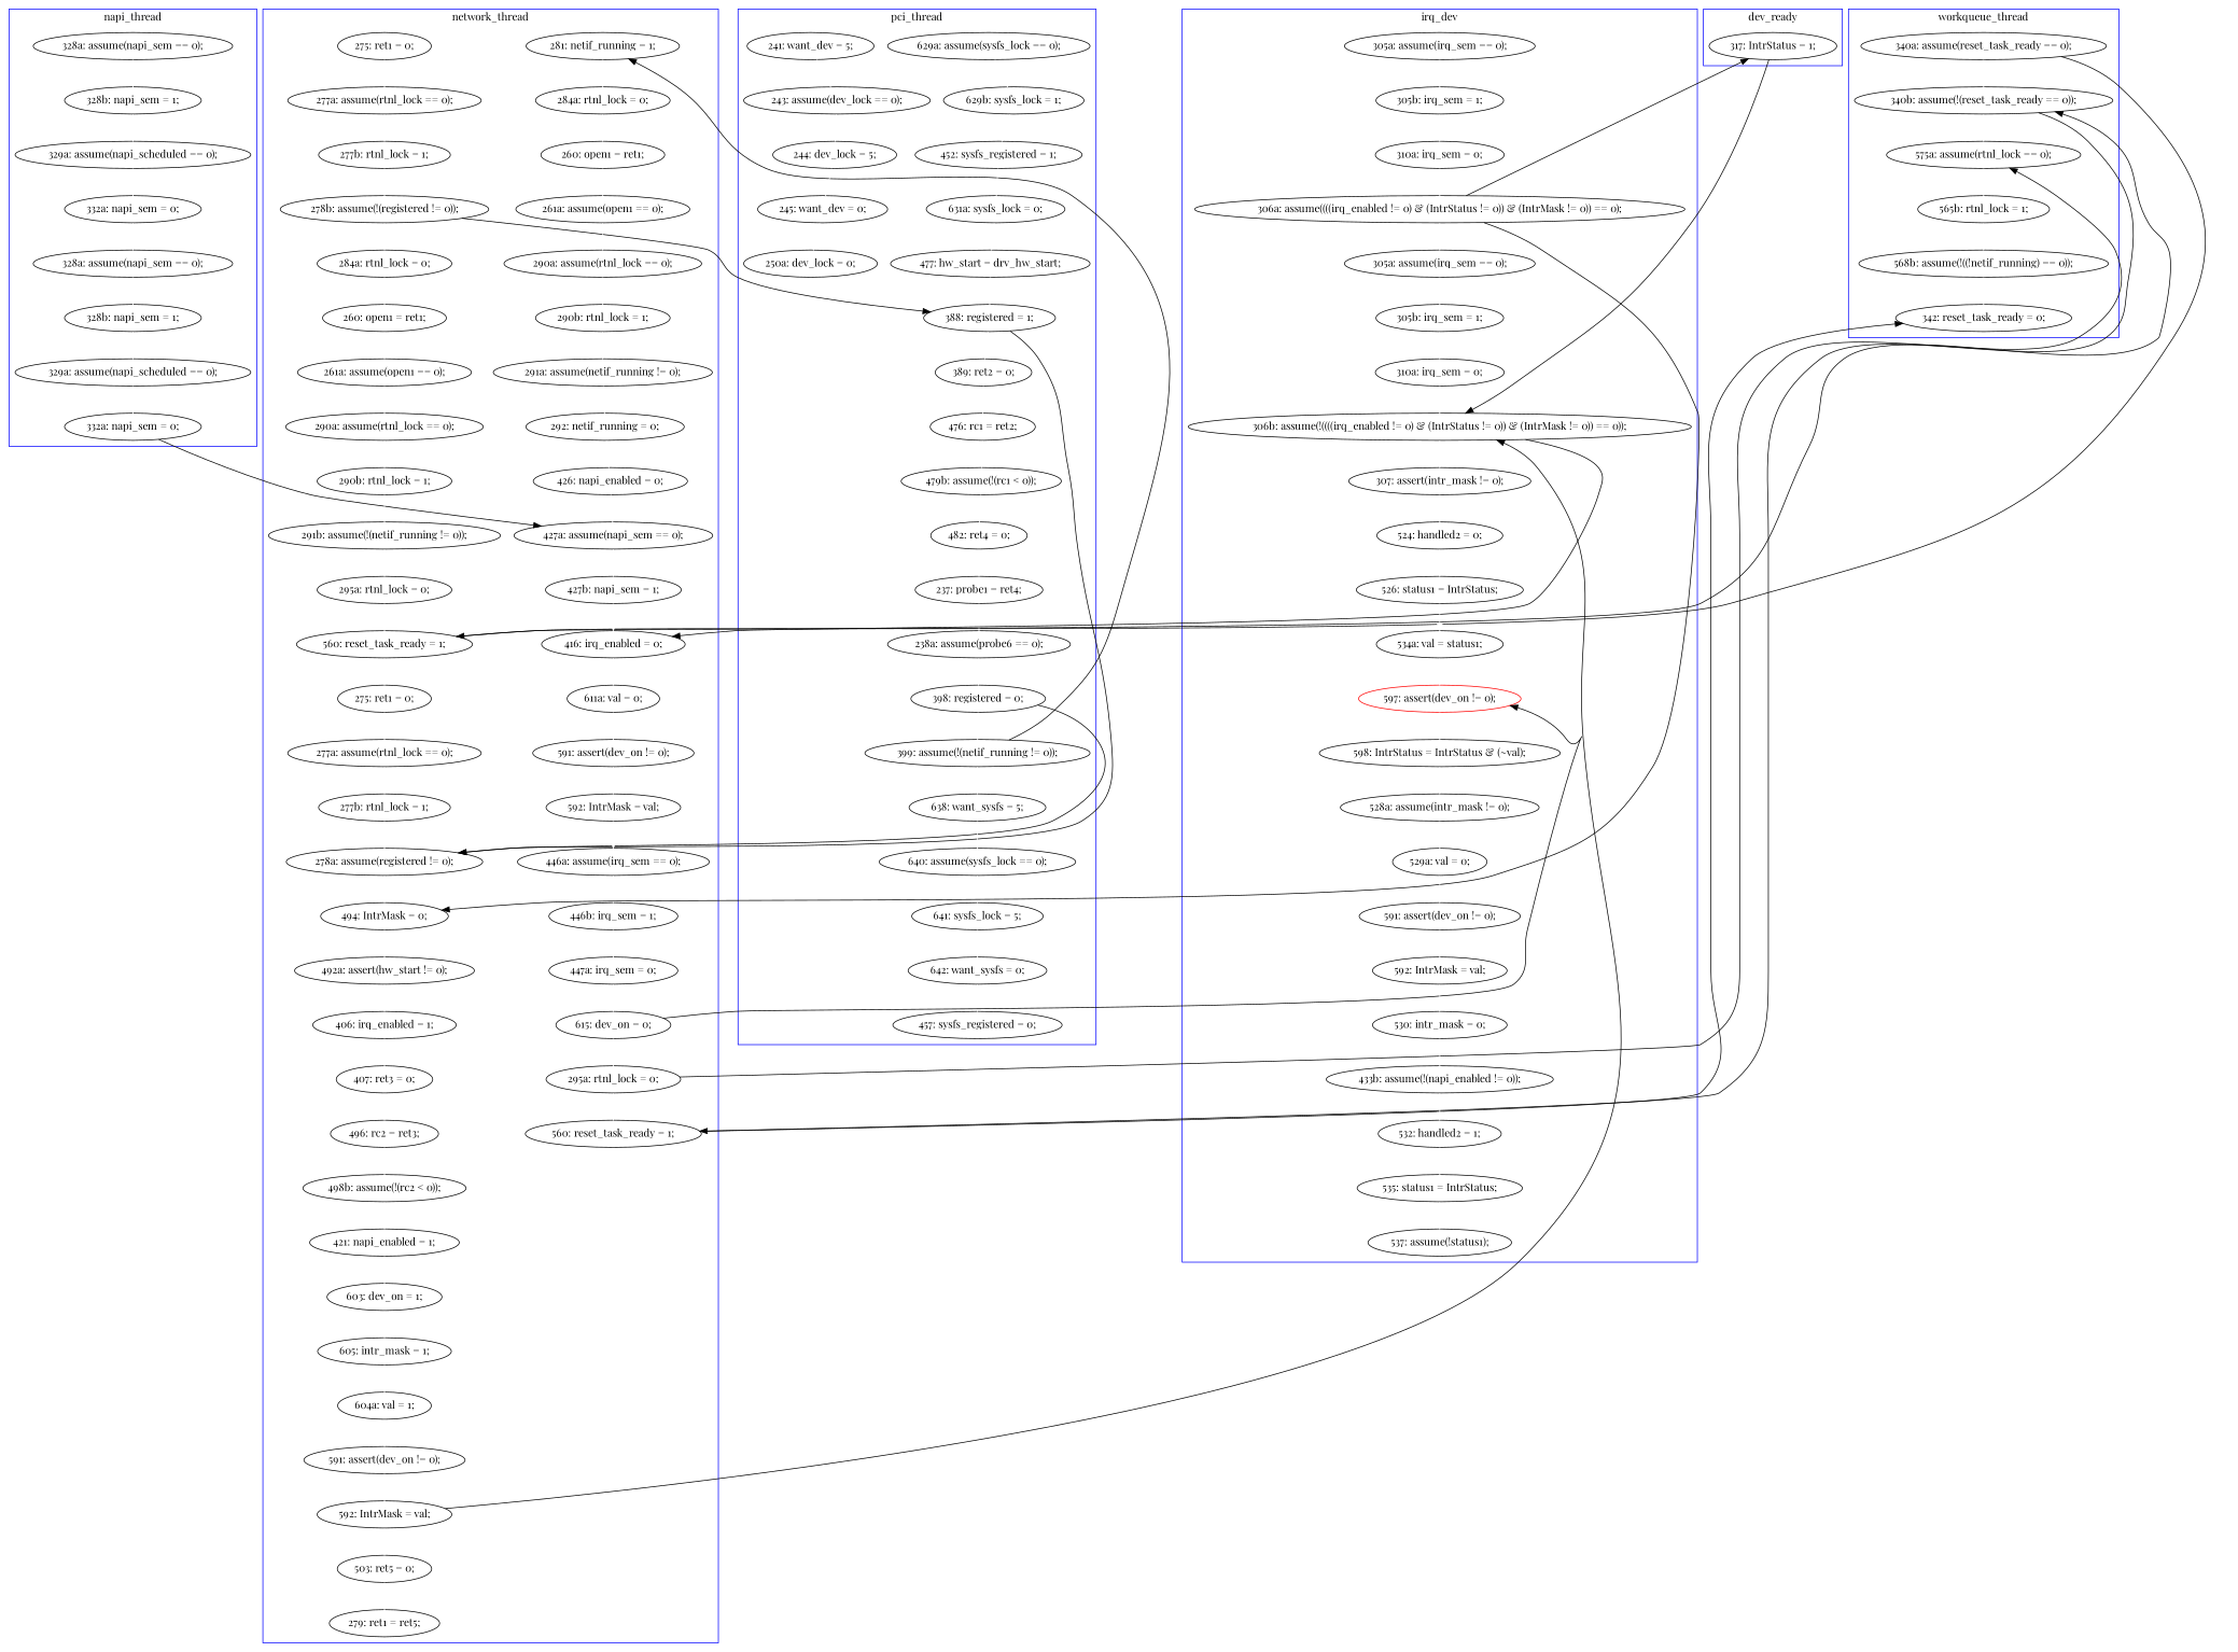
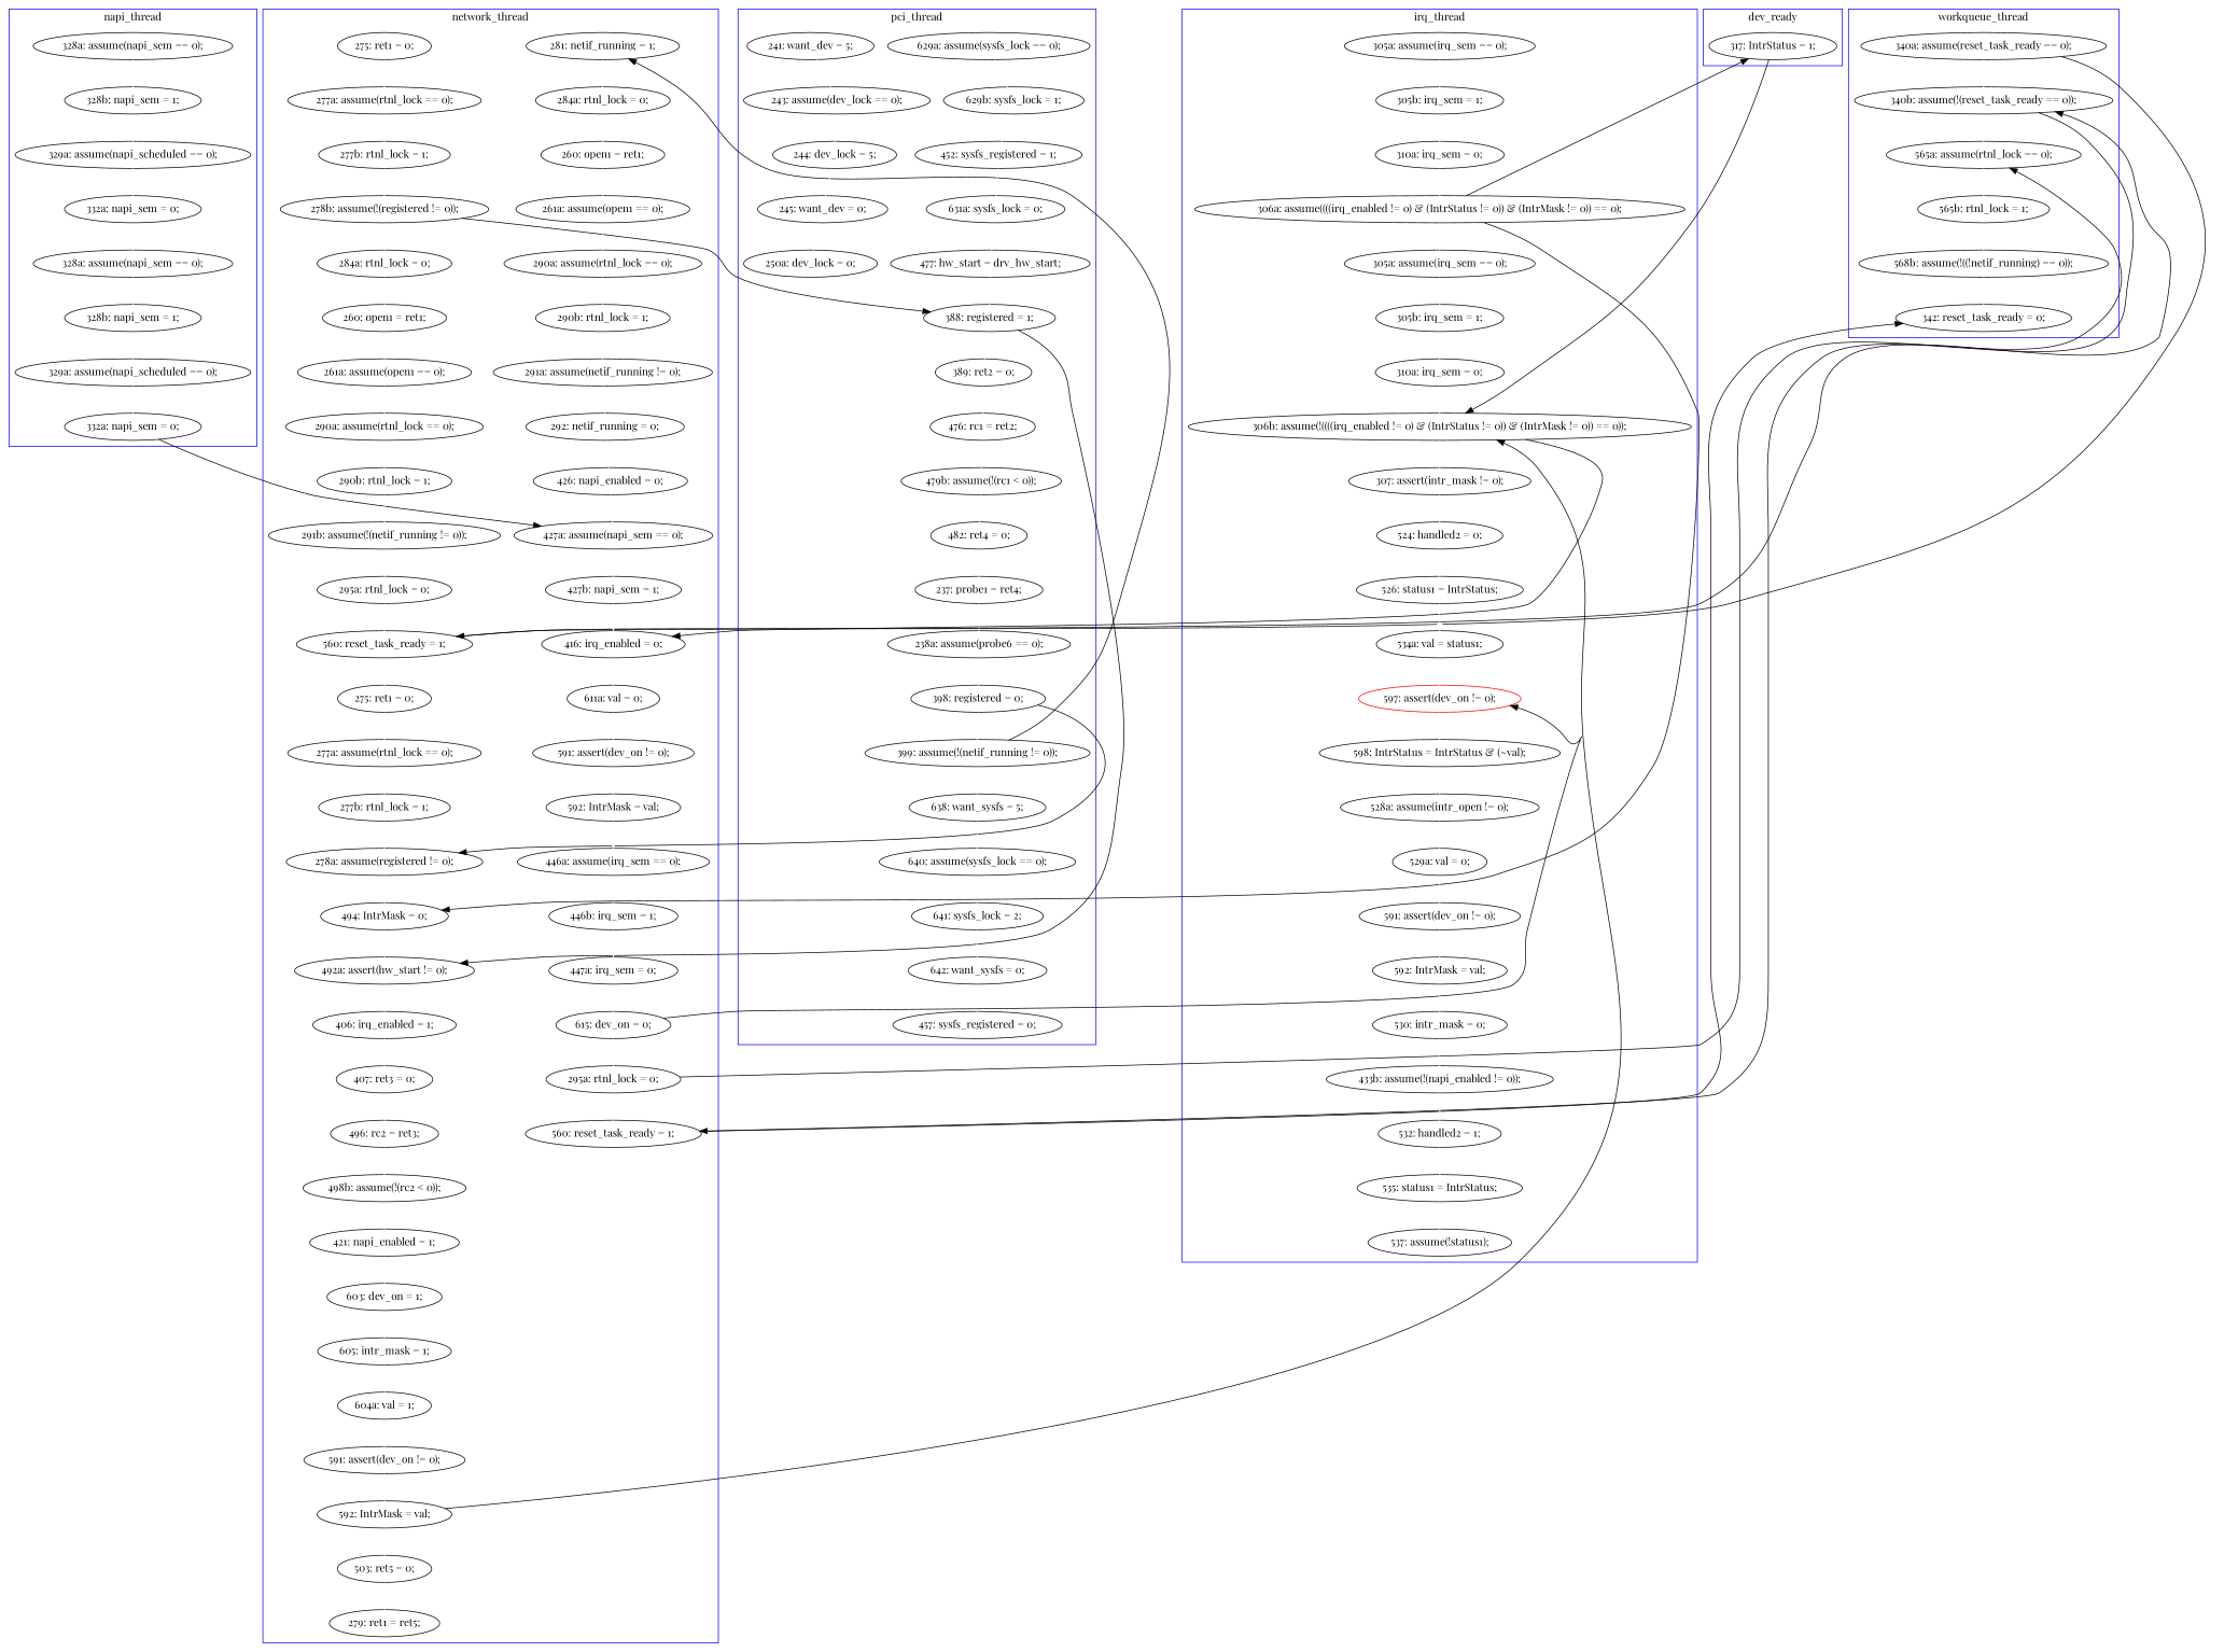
  digraph {
    fontname="Playfair Display"
    node [fontname="Playfair Display"]
    edge [color=white fontname="Playfair Display" style=solid]
    n1 [label="328a: assume(napi_sem == 0);"]
    n2 [label="328b: napi_sem = 1;"]
    n3 [label="328a: assume(napi_sem == 0);"]
    n4 [label="328b: napi_sem = 1;"]
    n5 [label="332a: napi_sem = 0;"]
    n6 [label="329a: assume(napi_scheduled == 0);"]
    n7 [label="332a: napi_sem = 0;"]
    n8 [label="329a: assume(napi_scheduled == 0);"]
    n9 [label="340a: assume(reset_task_ready == 0);"]
    n10 [label="340b: assume(!(reset_task_ready == 0));"]
    n11 [label="565b: rtnl_lock = 1;"]
    n12 [label="568b: assume(!((!netif_running) == 0));"]
    n13 [label="342: reset_task_ready = 0;"]
-   n14 [label="575a: assume(rtnl_lock == 0);"]
+   n14 [label="565a: assume(rtnl_lock == 0);"]
    n15 [label="317: IntrStatus = 1;"]
    n16 [label="388: registered = 1;"]
    n17 [label="389: ret2 = 0;"]
    n18 [label="238a: assume(probe6 == 0);"]
    n19 [label="398: registered = 0;"]
-   n20 [label="641: sysfs_lock = 5;"]
+   n20 [label="641: sysfs_lock = 2;"]
    n21 [label="642: want_sysfs = 0;"]
    n22 [label="399: assume(!(netif_running != 0));"]
    n23 [label="629a: assume(sysfs_lock == 0);"]
    n24 [label="629b: sysfs_lock = 1;"]
    n25 [label="452: sysfs_registered = 1;"]
    n26 [label="631a: sysfs_lock = 0;"]
    n27 [label="476: rc1 = ret2;"]
    n28 [label="479b: assume(!(rc1 < 0));"]
    n29 [label="241: want_dev = 5;"]
    n30 [label="243: assume(dev_lock == 0);"]
    n31 [label="640: assume(sysfs_lock == 0);"]
    n32 [label="457: sysfs_registered = 0;"]
    n33 [label="244: dev_lock = 5;"]
    n34 [label="245: want_dev = 0;"]
    n35 [label="482: ret4 = 0;"]
    n36 [label="237: probe1 = ret4;"]
    n37 [label="250a: dev_lock = 0;"]
    n38 [label="477: hw_start = drv_hw_start;"]
    n39 [label="638: want_sysfs = 5;"]
    n40 [label="603: dev_on = 1;"]
    n41 [label="605: intr_mask = 1;"]
    n42 [label="416: irq_enabled = 0;"]
    n43 [label="611a: val = 0;"]
    n44 [label="290a: assume(rtnl_lock == 0);"]
    n45 [label="290b: rtnl_lock = 1;"]
    n46 [label="278b: assume(!(registered != 0));"]
    n47 [label="446b: irq_sem = 1;"]
    n48 [label="447a: irq_sem = 0;"]
    n49 [label="291b: assume(!(netif_running != 0));"]
    n50 [label="295a: rtnl_lock = 0;"]
    n51 [label="284a: rtnl_lock = 0;"]
    n52 [label="260: open1 = ret1;"]
    n53 [label="560: reset_task_ready = 1;"]
    n54 [label="281: netif_running = 1;"]
    n55 [label="284a: rtnl_lock = 0;"]
    n56 [label="615: dev_on = 0;"]
    n57 [label="560: reset_task_ready = 1;"]
    n58 [label="290b: rtnl_lock = 1;"]
    n59 [label="291a: assume(netif_running != 0);"]
    n60 [label="292: netif_running = 0;"]
    n61 [label="426: napi_enabled = 0;"]
    n62 [label="591: assert(dev_on != 0);"]
    n63 [label="592: IntrMask = val;"]
    n64 [label="427a: assume(napi_sem == 0);"]
    n65 [label="277b: rtnl_lock = 1;"]
    n66 [label="278a: assume(registered != 0);"]
    n67 [label="427b: napi_sem = 1;"]
    n68 [label="295a: rtnl_lock = 0;"]
    n69 [label="494: IntrMask = 0;"]
    n70 [label="591: assert(dev_on != 0);"]
    n71 [label="592: IntrMask = val;"]
    n72 [label="421: napi_enabled = 1;"]
    n73 [label="503: ret5 = 0;"]
    n74 [label="279: ret1 = ret5;"]
    n75 [label="277a: assume(rtnl_lock == 0);"]
    n76 [label="275: ret1 = 0;"]
    n77 [label="261a: assume(open1 == 0);"]
    n78 [label="275: ret1 = 0;"]
    n79 [label="277a: assume(rtnl_lock == 0);"]
    n80 [label="492a: assert(hw_start != 0);"]
    n81 [label="406: irq_enabled = 1;"]
    n82 [label="290a: assume(rtnl_lock == 0);"]
    n83 [label="407: ret3 = 0;"]
    n84 [label="496: rc2 = ret3;"]
    n85 [label="498b: assume(!(rc2 < 0));"]
    n86 [label="446a: assume(irq_sem == 0);"]
    n87 [label="604a: val = 1;"]
    n88 [label="260: open1 = ret1;"]
    n89 [label="261a: assume(open1 == 0);"]
    n90 [label="277b: rtnl_lock = 1;"]
    n91 [label="306b: assume(!((((irq_enabled != 0) & (IntrStatus != 0)) & (IntrMask != 0)) == 0));"]
    n92 [label="591: assert(dev_on != 0);"]
    n93 [label="592: IntrMask = val;"]
    n94 [color=red label="597: assert(dev_on != 0);"]
    n95 [label="598: IntrStatus = IntrStatus & (~val);"]
    n96 [label="310a: irq_sem = 0;"]
    n97 [label="306a: assume((((irq_enabled != 0) & (IntrStatus != 0)) & (IntrMask != 0)) == 0);"]
    n98 [label="307: assert(intr_mask != 0);"]
    n99 [label="433b: assume(!(napi_enabled != 0));"]
    n100 [label="532: handled2 = 1;"]
    n101 [label="535: status1 = IntrStatus;"]
    n102 [label="530: intr_mask = 0;"]
    n103 [label="524: handled2 = 0;"]
    n104 [label="526: status1 = IntrStatus;"]
    n105 [label="305a: assume(irq_sem == 0);"]
    n106 [label="305b: irq_sem = 1;"]
    n107 [label="529a: val = 0;"]
-   n108 [label="528a: assume(intr_mask != 0);"]
+   n108 [label="528a: assume(intr_open != 0);"]
    n109 [label="305b: irq_sem = 1;"]
    n110 [label="305a: assume(irq_sem == 0);"]
    n111 [label="537: assume(!status1);"]
    n112 [label="310a: irq_sem = 0;"]
    n113 [label="534a: val = status1;"]
    subgraph cluster_1 {
      color=blue
      label=napi_thread
      n1
      n2
      n3
      n4
      n5
      n6
      n7
      n8
    }
    subgraph cluster_2 {
      color=blue
      label=workqueue_thread
      n9
      n10
      n11
      n12
      n13
      n14
    }
    subgraph cluster_3 {
      color=blue
      label=dev_ready
      n15
    }
    subgraph cluster_4 {
      color=blue
      label=pci_thread
      n16
      n17
      n18
      n19
      n20
      n21
      n22
      n23
      n24
      n25
      n26
      n27
      n28
      n29
      n30
      n31
      n32
      n33
      n34
      n35
      n36
      n37
      n38
      n39
    }
    subgraph cluster_5 {
      color=blue
      label=network_thread
      n40
      n41
      n42
      n43
      n44
      n45
      n46
      n47
      n48
      n49
      n50
      n51
      n52
      n53
      n54
      n55
      n56
      n57
      n58
      n59
      n60
      n61
      n62
      n63
      n64
      n65
      n66
      n67
      n68
      n69
      n70
      n71
      n72
      n73
      n74
      n75
      n76
      n77
      n78
      n79
      n80
      n81
      n82
      n83
      n84
      n85
      n86
      n87
      n88
      n89
      n90
    }
    subgraph cluster_6 {
      color=blue
-     label=irq_dev
+     label=irq_thread
      n91
      n92
      n93
      n94
      n95
      n96
      n97
      n98
      n99
      n100
      n101
      n102
      n103
      n104
      n105
      n106
      n107
      n108
      n109
      n110
      n111
      n112
      n113
    }
    n1 -> n2
    n2 -> n6
    n3 -> n4
    n4 -> n8
    n5 -> n3
    n6 -> n5
    n7 -> n64 [color=black constraint=false]
    n8 -> n7
    n9 -> n10
    n9 -> n53 [color=black constraint=false]
    n10 -> n14
    n10 -> n57 [color=black constraint=false]
    n11 -> n12
    n12 -> n13
    n14 -> n11
    n15 -> n91 [color=black constraint=false]
    n16 -> n17
-   n16 -> n66 [color=black constraint=false]
+   n16 -> n80 [color=black constraint=false]
    n17 -> n27
    n18 -> n19
    n19 -> n22
    n19 -> n66 [color=black constraint=false]
    n20 -> n21
    n21 -> n32
    n22 -> n39
    n22 -> n54 [color=black constraint=false]
    n23 -> n24
    n24 -> n25
    n25 -> n26
    n26 -> n38
    n27 -> n28
    n28 -> n35
    n29 -> n30
    n30 -> n33
    n31 -> n20
    n33 -> n34
    n34 -> n37
    n35 -> n36
    n36 -> n18
    n38 -> n16
    n39 -> n31
    n40 -> n41
    n41 -> n87
    n42 -> n43
    n43 -> n70
    n44 -> n45
    n45 -> n49
    n46 -> n16 [color=black constraint=false]
    n46 -> n51
    n47 -> n48
    n48 -> n56
    n49 -> n50
    n50 -> n53
    n51 -> n52
    n52 -> n77
    n53 -> n10 [color=black constraint=false]
    n53 -> n78
    n54 -> n55
    n55 -> n88
    n56 -> n68
    n56 -> n94 [color=black constraint=false]
    n57 -> n13 [color=black constraint=false]
    n58 -> n59
    n59 -> n60
    n60 -> n61
    n61 -> n64
    n62 -> n63
    n63 -> n73
    n63 -> n91 [color=black constraint=false]
    n64 -> n67
    n65 -> n46
    n66 -> n69
    n67 -> n42
    n68 -> n14 [color=black constraint=false]
    n68 -> n57
    n69 -> n80
    n70 -> n71
    n71 -> n86
    n72 -> n40
    n73 -> n74
    n75 -> n65
    n76 -> n75
    n77 -> n44
    n78 -> n79
    n79 -> n90
    n80 -> n81
    n81 -> n83
    n82 -> n58
    n83 -> n84
    n84 -> n85
    n85 -> n72
    n86 -> n47
    n87 -> n62
    n88 -> n89
    n89 -> n82
    n90 -> n66
    n91 -> n42 [color=black constraint=false]
    n91 -> n98
    n92 -> n93
    n93 -> n102
    n94 -> n95
    n95 -> n108
    n96 -> n97
    n97 -> n15 [color=black constraint=false]
    n97 -> n69 [color=black constraint=false]
    n97 -> n105
    n98 -> n103
    n99 -> n100
    n100 -> n101
    n101 -> n111
    n102 -> n99
    n103 -> n104
    n104 -> n113
    n105 -> n106
    n106 -> n112
    n107 -> n92
    n108 -> n107
    n109 -> n96
    n110 -> n109
    n112 -> n91
    n113 -> n94
  }
